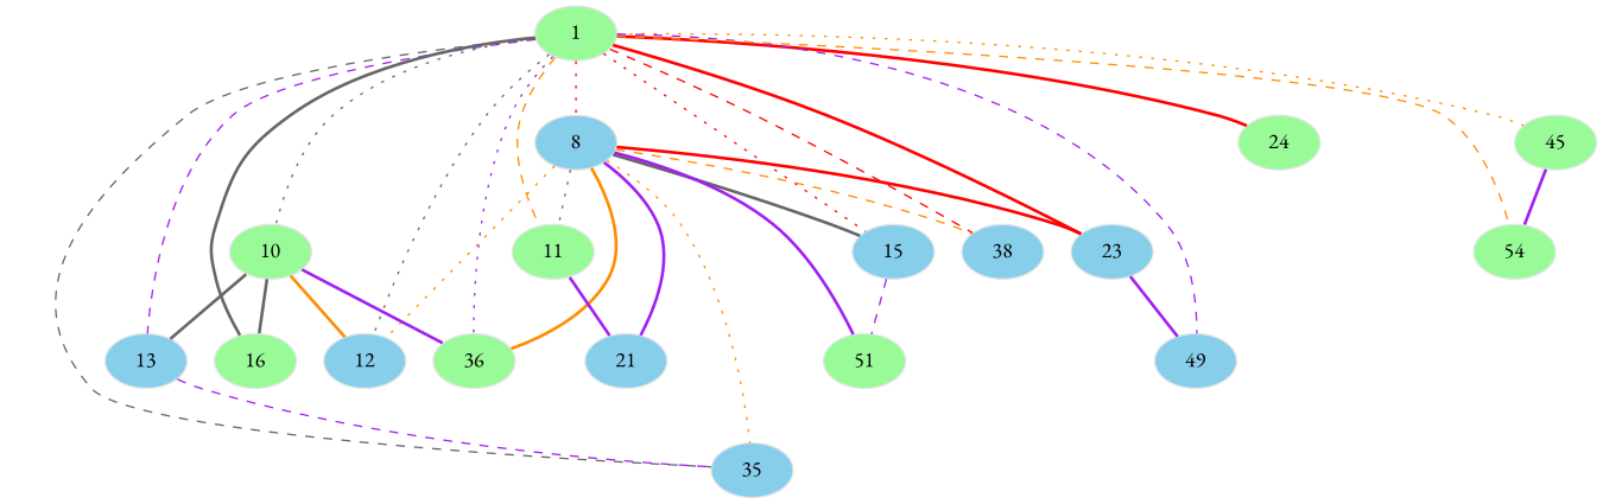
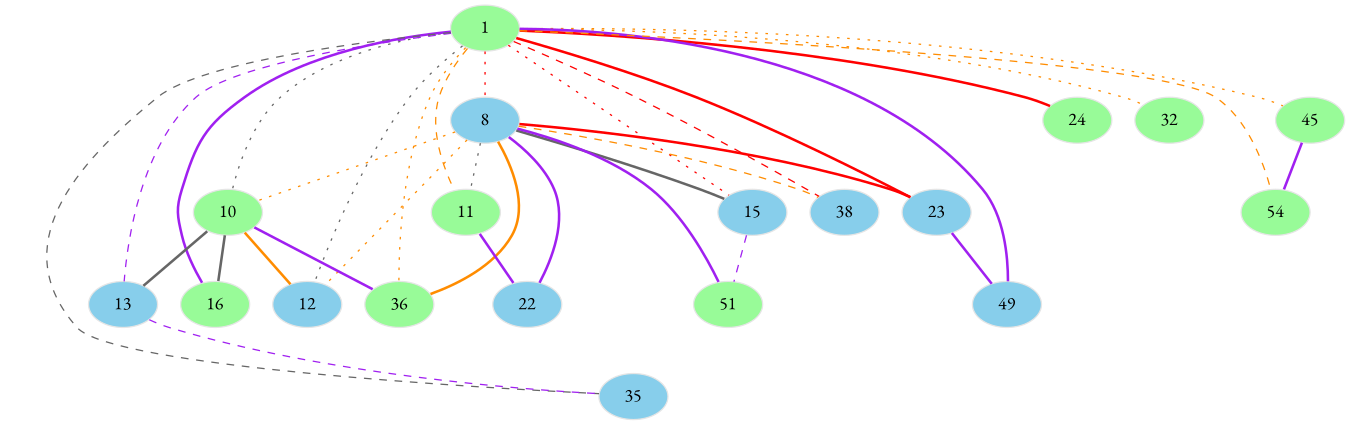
  graph {
    fontname="EB Garamond"
    node [color=gray90 fillcolor=palegreen fontname="EB Garamond" style=filled]
    edge [color=purple fontname="EB Garamond" style=bold]
    1 [super="+27+2+47"]
    8 [fillcolor=skyblue super="+37+34+18+9"]
    10 [super="+28+20"]
    11
    12 [fillcolor=skyblue]
    13 [fillcolor=skyblue super="+25+55"]
    15 [fillcolor=skyblue super="+29"]
    16
    23 [fillcolor=skyblue super="+42"]
    24
+   32
    35 [fillcolor=skyblue]
    36
    38 [fillcolor=skyblue super="+44"]
    45
    49 [fillcolor=skyblue]
    54
-   22 [fillcolor=skyblue label=21]
+   22 [fillcolor=skyblue]
    51
    1 -- 8 [color=red style=dotted weight=26]
    1 -- 10 [color=gray40 style=dotted weight=12]
    1 -- 11 [color=darkorange style=dashed]
    1 -- 12 [color=gray40 style=dotted]
    1 -- 13 [style=dashed weight=4]
    1 -- 15 [color=red style=dotted weight=2]
-   1 -- 16 [color=gray40]
+   1 -- 16
    1 -- 23 [color=red weight=3]
    1 -- 24 [color=red]
+   1 -- 32 [color=darkorange style=dotted weight=2]
    1 -- 35 [color=gray40 style=dashed weight=2]
-   1 -- 36 [style=dotted]
+   1 -- 36 [color=darkorange style=dotted]
    1 -- 38 [color=red style=dashed weight=3]
    1 -- 45 [color=darkorange style=dotted]
-   1 -- 49 [style=dashed weight=2]
+   1 -- 49 [weight=2]
    1 -- 54 [color=darkorange style=dashed]
-   8 -- 35 [color=darkorange style=dotted weight=5]
+   8 -- 10 [color=darkorange style=dotted weight=5]
    8 -- 11 [color=gray40 style=dotted]
    8 -- 12 [color=darkorange style=dotted]
    8 -- 15 [color=gray40 weight=2]
    8 -- 23 [color=red]
    8 -- 36 [color=darkorange]
    8 -- 38 [color=darkorange style=dashed]
    8 -- 22
    8 -- 51
    10 -- 12 [color=darkorange]
    10 -- 13 [color=gray40]
    10 -- 16 [color=gray40]
    10 -- 36
    11 -- 22
    13 -- 35 [style=dashed]
    15 -- 51 [style=dashed]
    23 -- 49
    45 -- 54
  }
